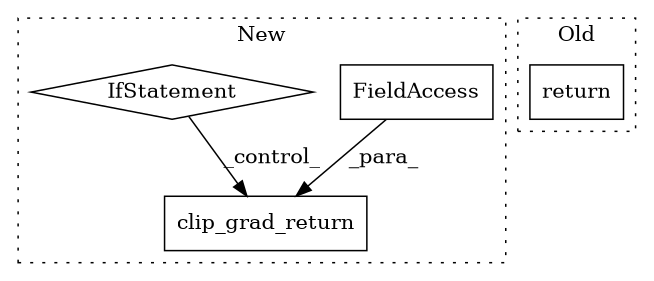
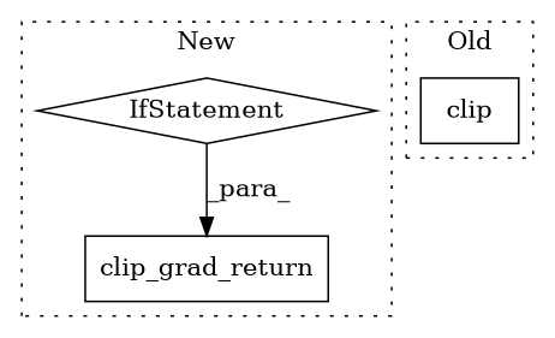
  digraph {
    node [shape=box]
    n1 [a=32 l="15,1" label=clip_grad_return s="1115,1160"]
-   n2 [a=22 l=18 label=FieldAccess s=1142]
    n3 [a=25 l="4,2" label=IfStatement s="1083,1105" shape=diamond]
-   n4 [a=41 l=7 label=return s=1552]
+   n4 [a=41 l=7 label=clip s=1552]
    subgraph cluster_1 {
      label=New
      style=dotted
      n1
-     n2
      n3
    }
    subgraph cluster_2 {
      label=Old
      style=dotted
      n4
    }
-   n2 -> n1 [label=_para_]
-   n3 -> n1 [label=_control_]
+   n3 -> n1 [label=_para_]
  }
